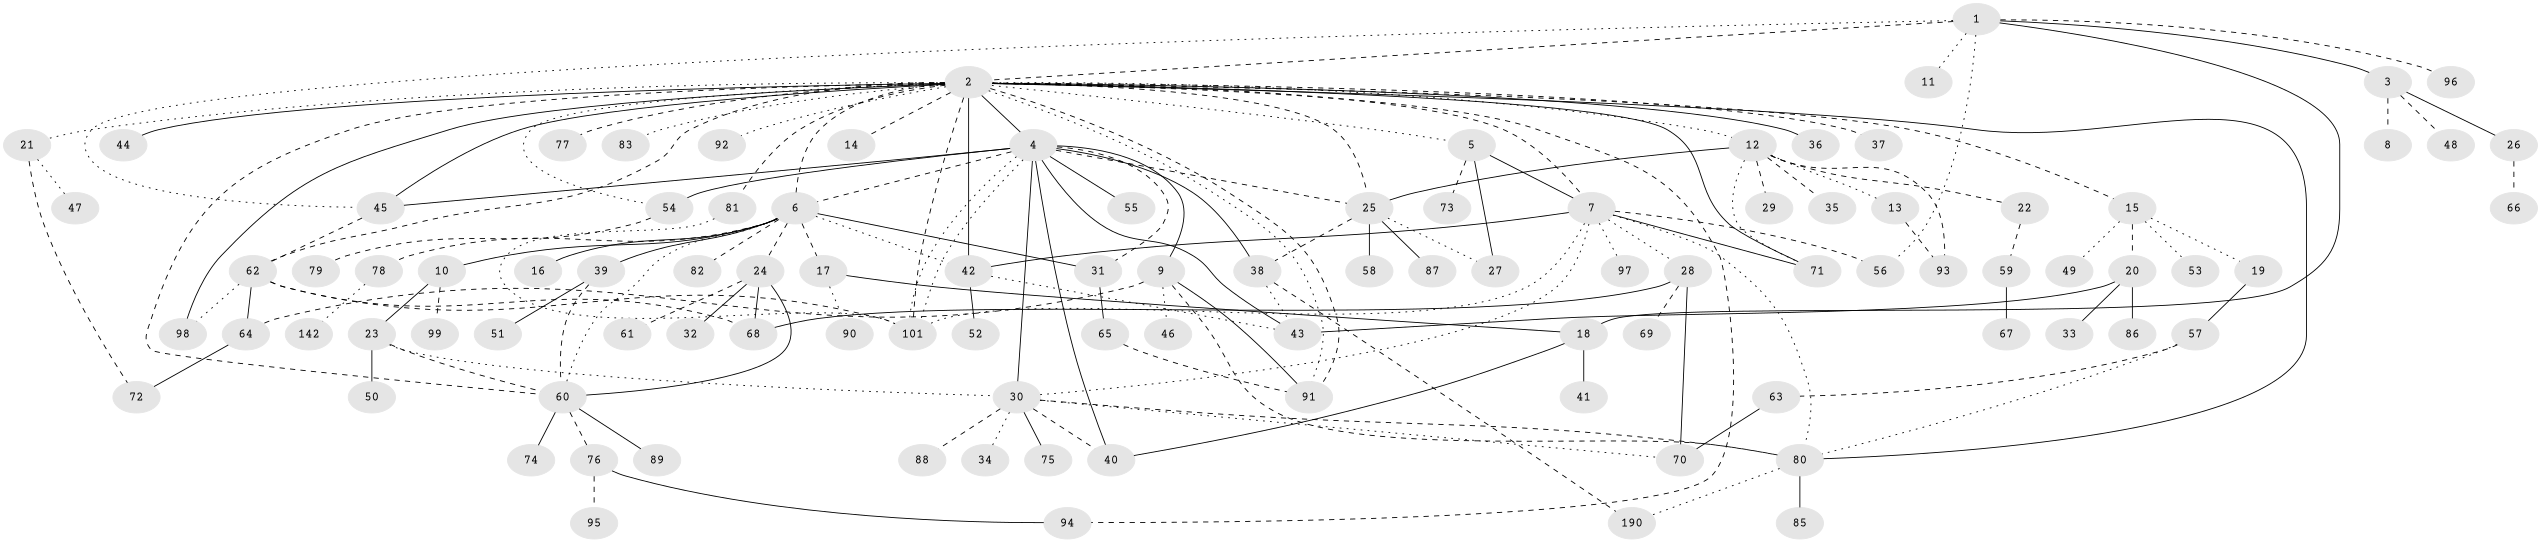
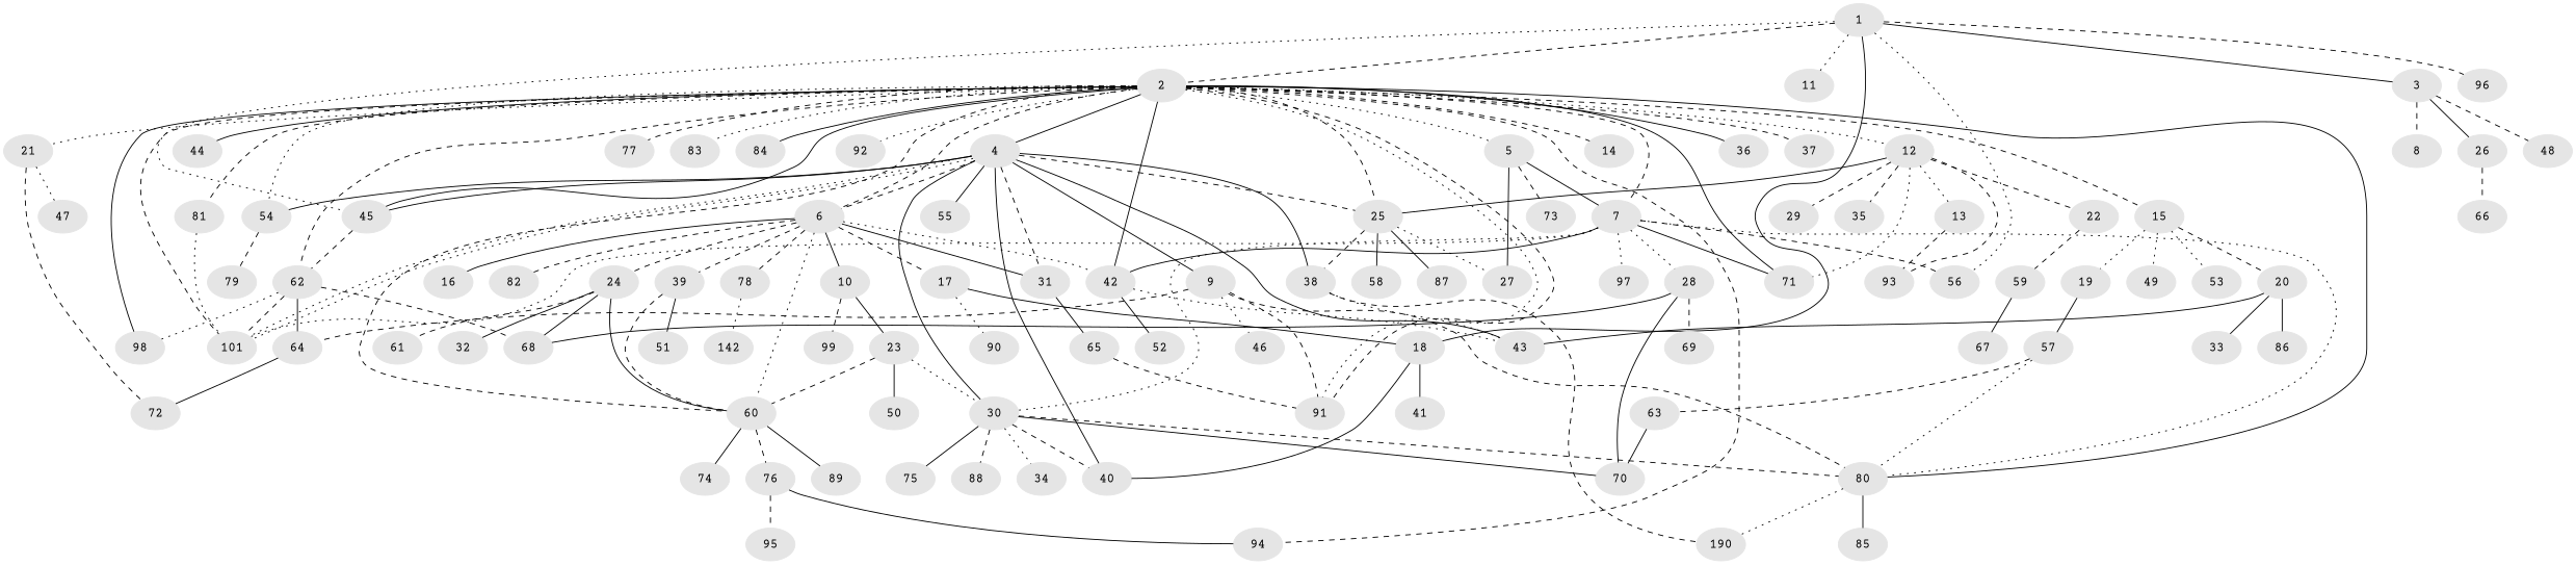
  graph {
    fontname="Courier Prime"
    node [color=gray90 fontname="Courier Prime" style=filled]
    edge [fontname="Courier Prime" style=dashed]
    1
    2
    3
    11
    18
    45
    56
    96
    4
    5
    6
    7
    12
    14
    15
    21
    25
    36
    37
    42
    44
    54
    60
    62
    71
    77
    80
    81
    83
+   84
    91
    92
    94
    98
    101
    8
    26
    48
    40
    41
    9
    30
    31
    38
    43
    55
    27
    73
    10
    16
    17
    24
    39
    78
    82
    28
    97
    13
    22
    29
    35
    93
    19
    20
    49
    53
    47
    72
    58
    87
    52
    79
    74
    76
    89
    64
    68
    n78 [label=190]
    85
    66
    46
    70
    34
    75
    88
    65
    23
    99
    90
    32
    61
    51
    n93 [label=142]
    69
    50
    59
    57
    33
    86
    63
    67
    95
    1 -- 2
    1 -- 3 [style=solid]
    1 -- 11 [style=dotted]
    1 -- 18 [style=solid]
    1 -- 45 [style=dotted]
    1 -- 56 [style=dotted]
    1 -- 96
    2 -- 45 [style=solid]
    2 -- 4 [style=solid]
    2 -- 5 [style=dotted]
    2 -- 6
    2 -- 7
    2 -- 12 [style=dotted]
    2 -- 14
    2 -- 15
    2 -- 21 [style=dotted]
    2 -- 25
    2 -- 36 [style=solid]
    2 -- 37
    2 -- 42 [style=solid]
    2 -- 44 [style=solid]
    2 -- 54 [style=dotted]
    2 -- 60
    2 -- 62
    2 -- 71 [style=solid]
    2 -- 77
    2 -- 80 [style=solid]
    2 -- 81
    2 -- 83 [style=dotted]
+   2 -- 84 [style=solid]
    2 -- 91 [style=dotted]
    2 -- 91
    2 -- 92 [style=dotted]
    2 -- 94
    2 -- 98 [style=solid]
    2 -- 101
    3 -- 8
    3 -- 26 [style=solid]
    3 -- 48
    18 -- 40 [style=solid]
    18 -- 41 [style=solid]
    45 -- 62
    4 -- 45 [style=solid]
    4 -- 6
    4 -- 25
    4 -- 54 [style=solid]
    4 -- 101 [style=dotted]
    4 -- 101 [style=dotted]
    4 -- 40 [style=solid]
    4 -- 9 [style=solid]
    4 -- 30 [style=solid]
    4 -- 31
    4 -- 38 [style=solid]
    4 -- 43 [style=solid]
    4 -- 55 [style=solid]
    5 -- 7 [style=solid]
    5 -- 27 [style=solid]
    5 -- 73
    6 -- 42 [style=dotted]
    6 -- 60 [style=dotted]
    6 -- 31 [style=solid]
    6 -- 10 [style=solid]
    6 -- 16 [style=solid]
    6 -- 17
    6 -- 24
-   6 -- 39 [style=solid]
+   6 -- 39
    6 -- 78
    6 -- 82
    7 -- 56
    7 -- 42 [style=solid]
    7 -- 71 [style=solid]
    7 -- 80 [style=dotted]
    7 -- 101 [style=dotted]
    7 -- 30 [style=dotted]
    7 -- 28 [style=dotted]
    7 -- 97 [style=dotted]
    12 -- 25 [style=solid]
    12 -- 71 [style=dotted]
    12 -- 13 [style=dotted]
    12 -- 22
    12 -- 29
    12 -- 35
    12 -- 93
    15 -- 19 [style=dotted]
    15 -- 20
    15 -- 49 [style=dotted]
    15 -- 53 [style=dotted]
    21 -- 47 [style=dotted]
    21 -- 72
    25 -- 38
    25 -- 27 [style=dotted]
    25 -- 58 [style=solid]
    25 -- 87 [style=solid]
    42 -- 43 [style=dotted]
    42 -- 52 [style=solid]
    54 -- 79
    60 -- 74 [style=solid]
    60 -- 76
    60 -- 89 [style=solid]
    62 -- 98 [style=dotted]
    62 -- 101
    62 -- 64 [style=solid]
    62 -- 68
    80 -- n78 [style=dotted]
    80 -- 85 [style=solid]
    81 -- 101 [style=dotted]
    26 -- 66
    9 -- 80
-   9 -- 91 [style=solid]
+   9 -- 91
    9 -- 64
    9 -- 46 [style=dotted]
    30 -- 80
    30 -- 40
-   30 -- 70 [style=dotted]
+   30 -- 70 [style=solid]
    30 -- 34 [style=dotted]
    30 -- 75 [style=solid]
    30 -- 88
    31 -- 65 [style=solid]
    38 -- 43 [style=dotted]
    38 -- n78
    10 -- 23 [style=solid]
    10 -- 99
    17 -- 18 [style=solid]
    17 -- 90 [style=dotted]
    24 -- 60 [style=solid]
    24 -- 68 [style=solid]
    24 -- 32 [style=solid]
    24 -- 61
    39 -- 60
    39 -- 51 [style=solid]
    78 -- n93 [style=dotted]
    28 -- 68 [style=solid]
    28 -- 70 [style=solid]
    28 -- 69
    13 -- 93
    22 -- 59
    19 -- 57 [style=solid]
    20 -- 43 [style=solid]
    20 -- 33 [style=solid]
    20 -- 86 [style=solid]
    76 -- 94 [style=solid]
    76 -- 95
    64 -- 72 [style=solid]
    65 -- 91
    23 -- 60
    23 -- 30 [style=dotted]
    23 -- 50 [style=solid]
    59 -- 67 [style=solid]
    57 -- 80 [style=dotted]
    57 -- 63
    63 -- 70 [style=solid]
  }
